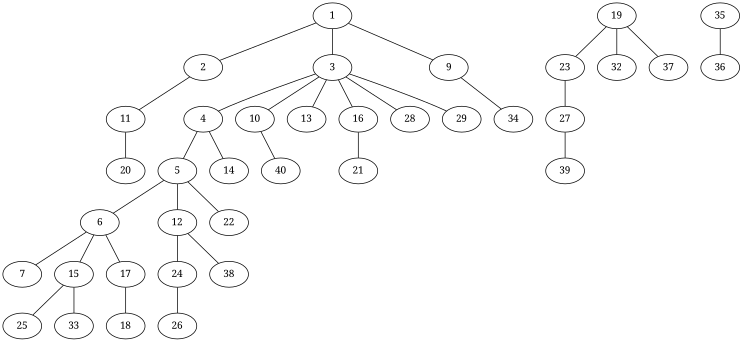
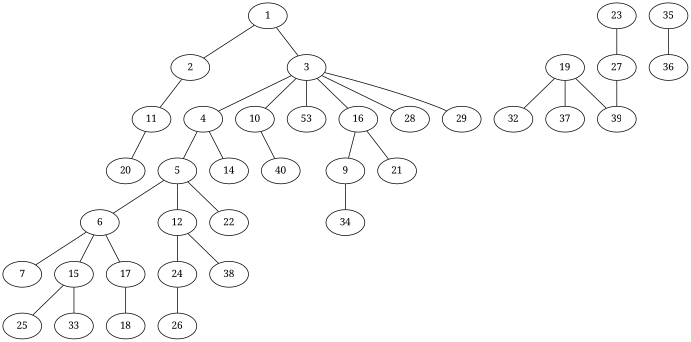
  graph {
    fontname="Noto Serif"
    node [fontname="Noto Serif"]
    edge [fontname="Noto Serif"]
    1
    2
    3
    9
    11
    4
    10
-   13
+   13 [label=53]
    16
    28
    29
    34
    20
    5
    14
    40
    21
    6
    12
    22
    7
    15
    17
    24
    38
    25
    33
    18
    19
    23
    32
    37
    26
    27
    39
    35
    36
    1 -- 2
    1 -- 3
-   1 -- 9
+   16 -- 9
    2 -- 11
    3 -- 4
    3 -- 10
    3 -- 13
    3 -- 16
    3 -- 28
    3 -- 29
    9 -- 34
    11 -- 20
    4 -- 5
    4 -- 14
    10 -- 40
    16 -- 21
    5 -- 6
    5 -- 12
    5 -- 22
    6 -- 7
    6 -- 15
    6 -- 17
    12 -- 24
    12 -- 38
    15 -- 25
    15 -- 33
    17 -- 18
    24 -- 26
-   19 -- 23
+   19 -- 39
    19 -- 32
    19 -- 37
    23 -- 27
    27 -- 39
    35 -- 36
  }
